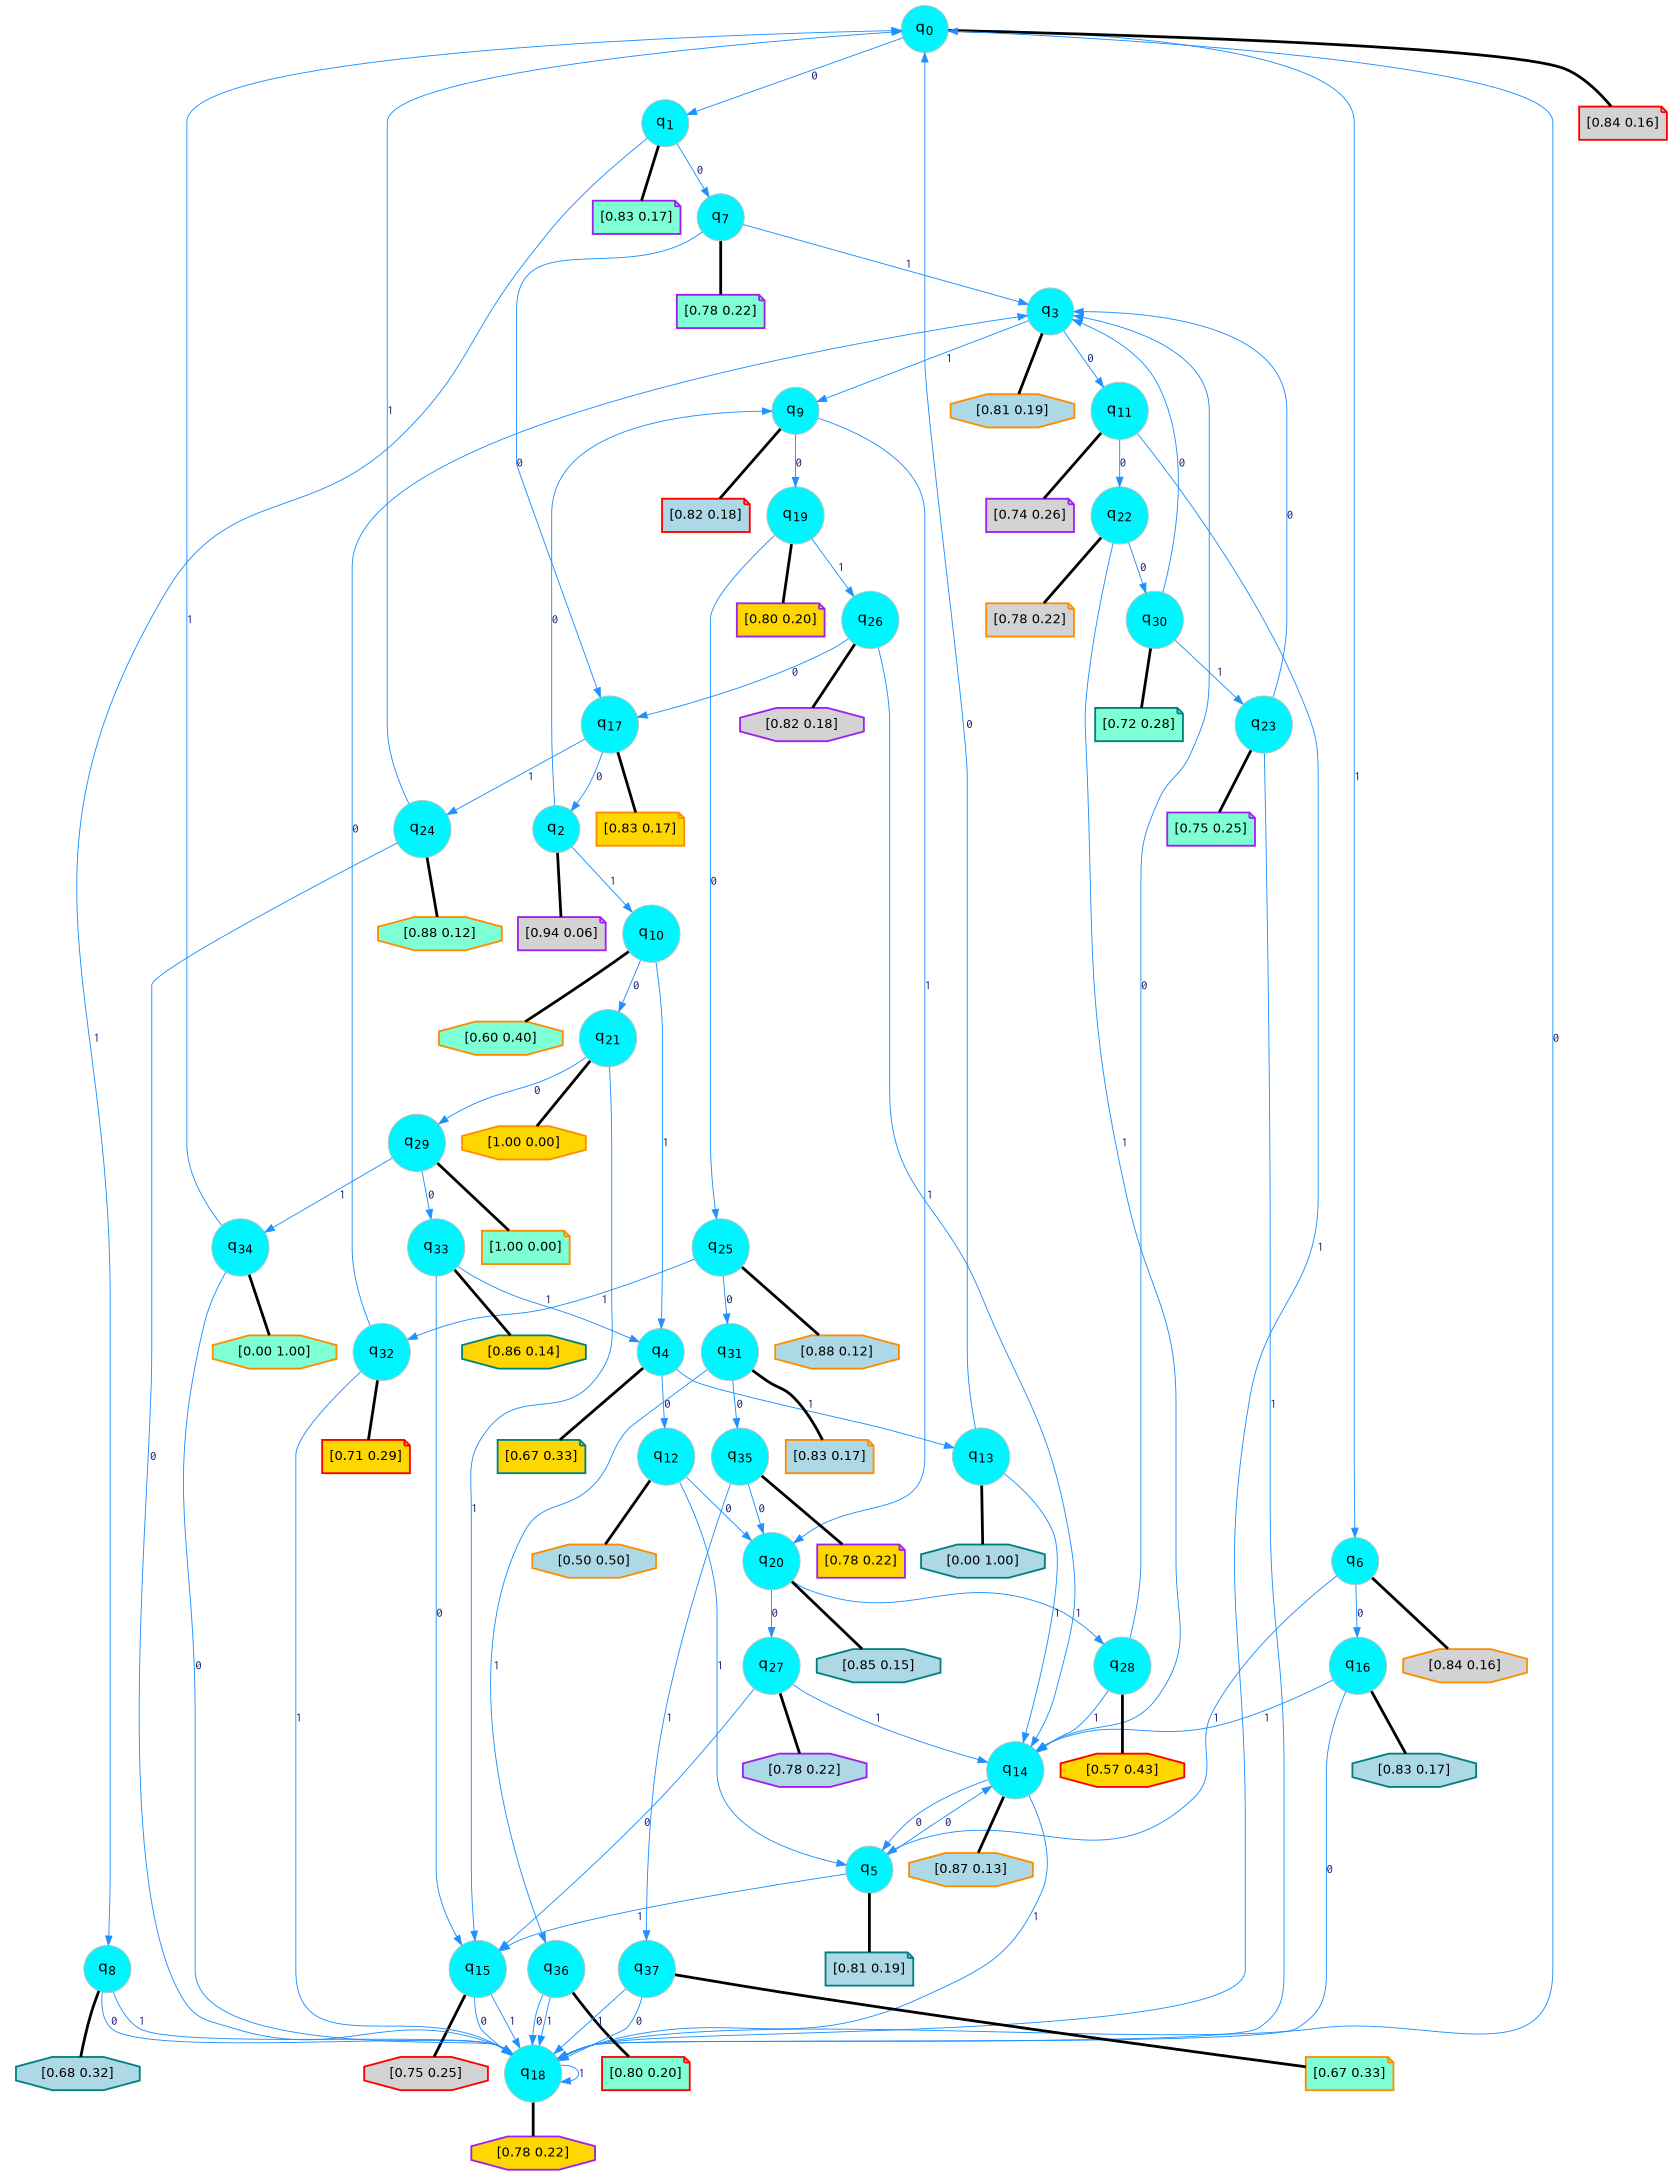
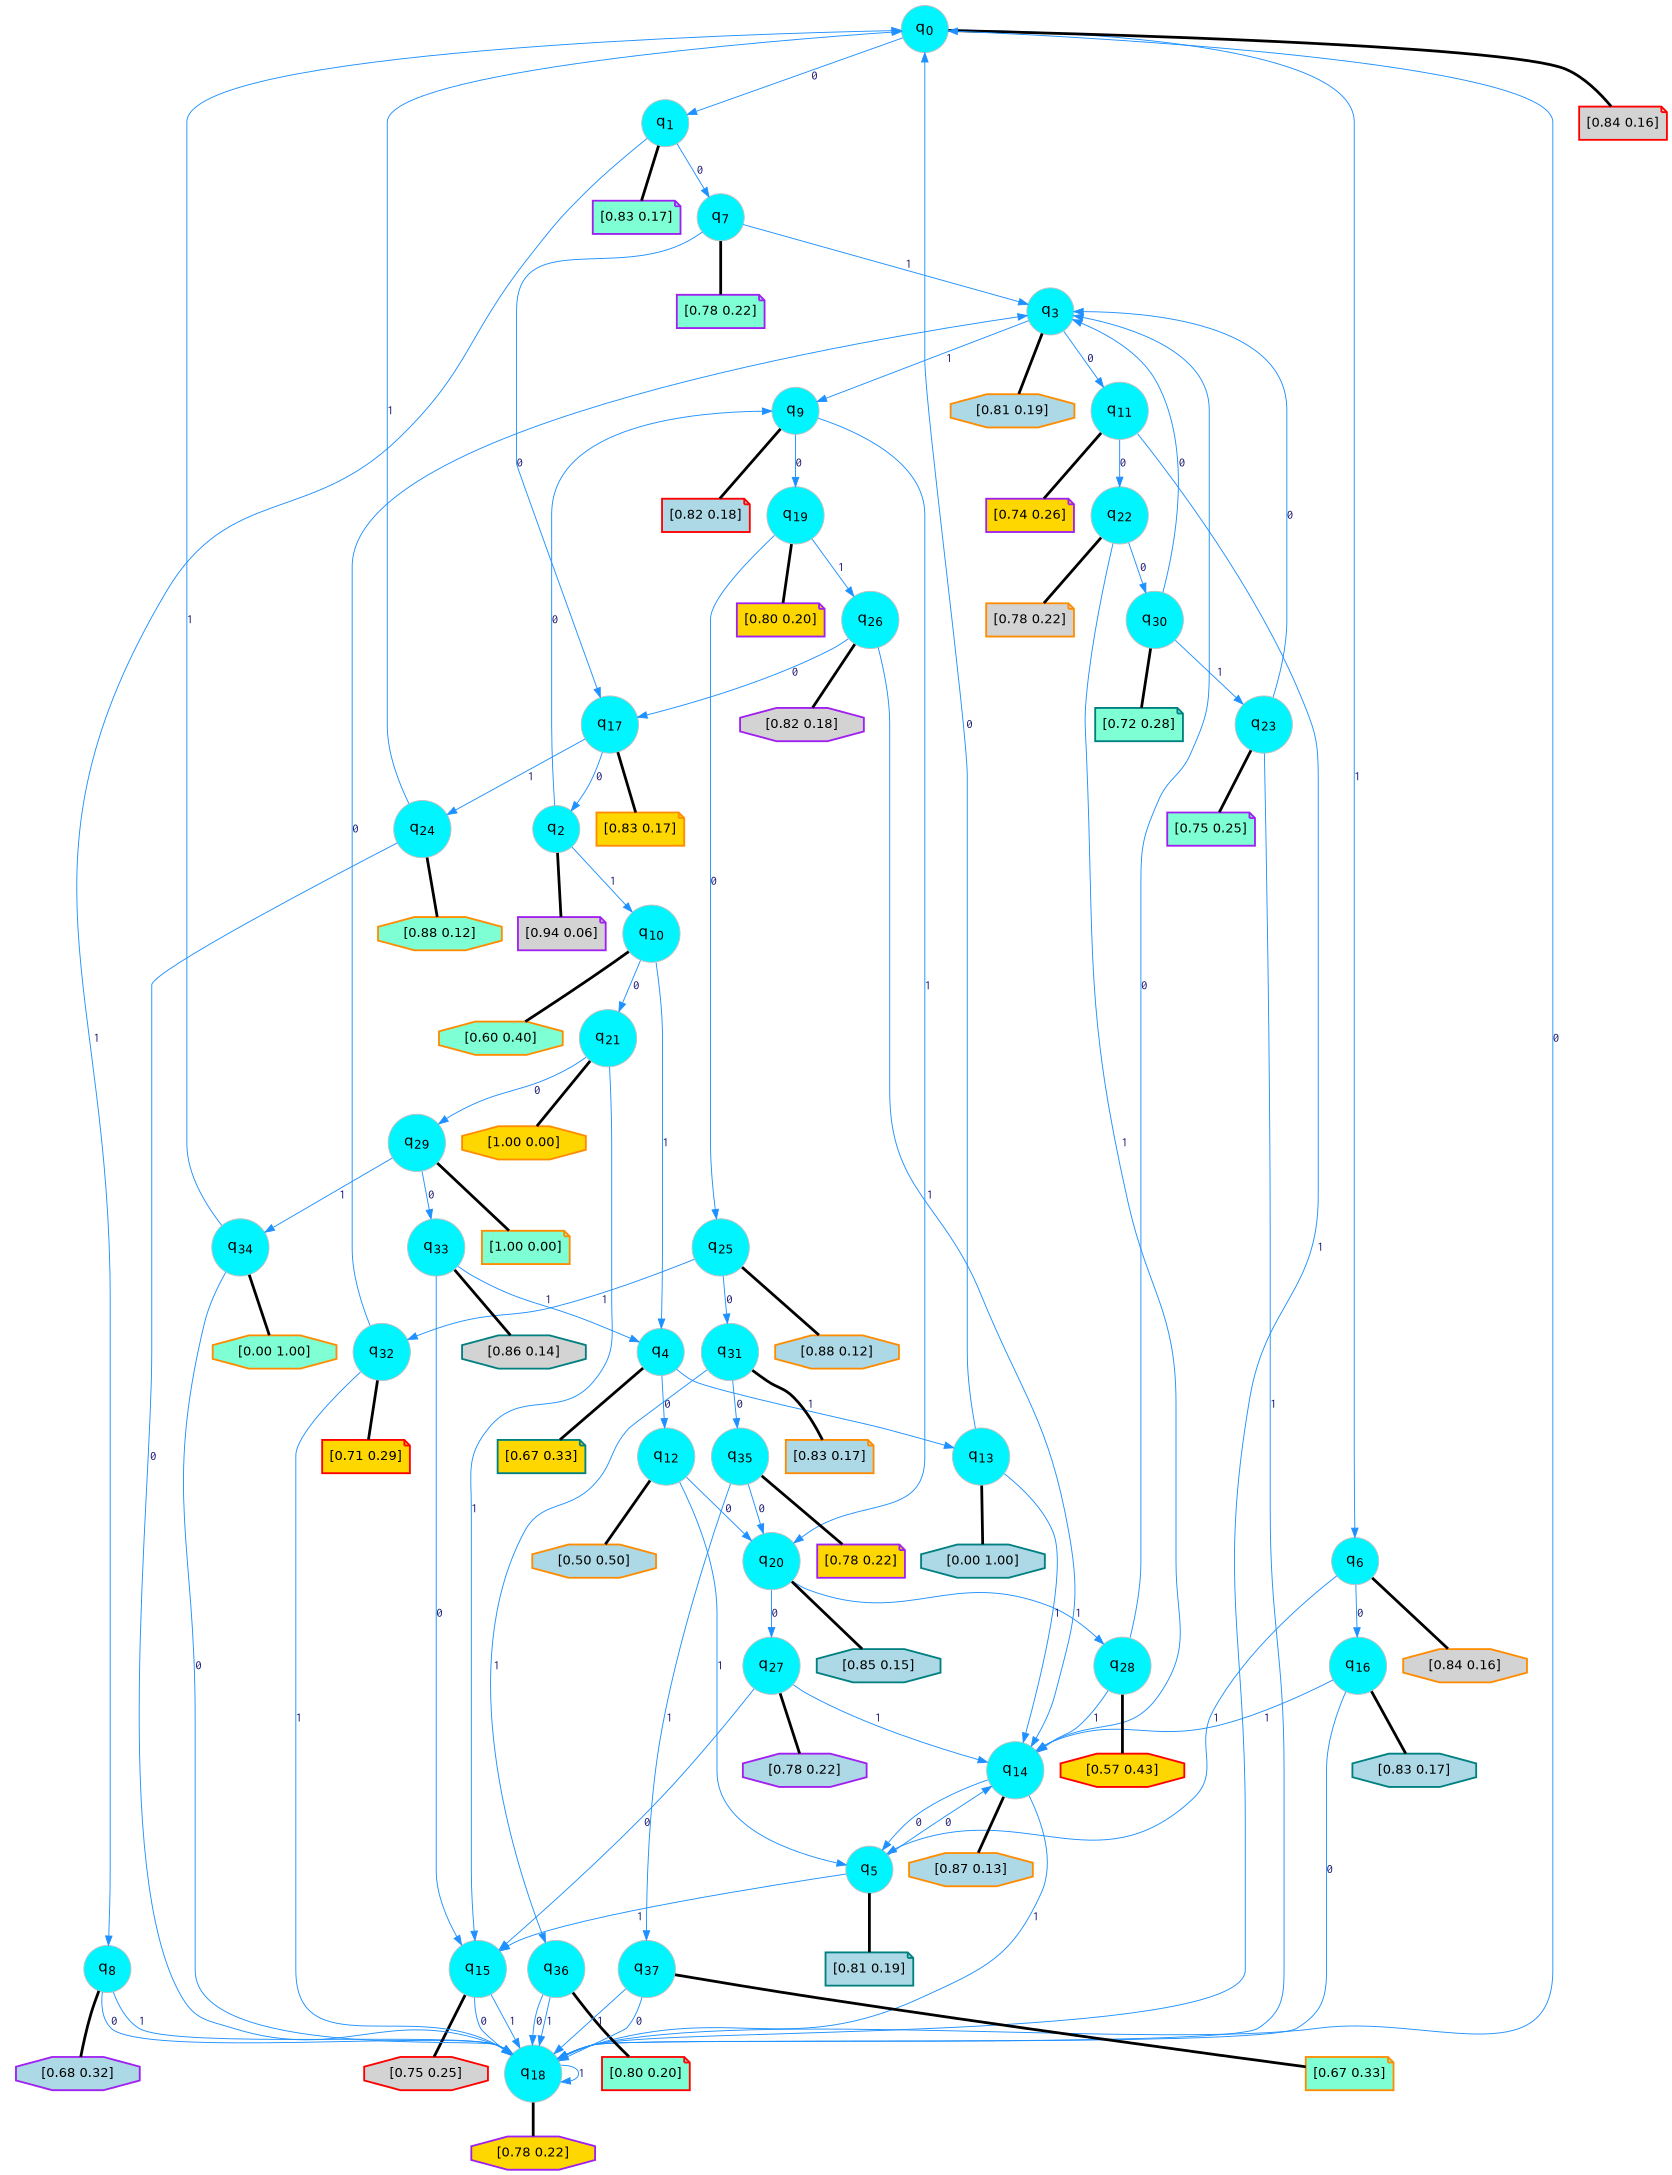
  digraph {
    rankdir=TD
    node [color=gray fillcolor=turquoise1 fontcolor=black fontname=Helvetica fontsize=16 fontweight=bold shape=circle style=filled]
    edge [arrowsize=1 color=dodgerblue1 fontcolor=midnightblue fontname=courier fontweight=bold penwidth=1 style=bold weight=20]
    n1 [label=<q<SUB>0</SUB>>]
    n2 [label=<q<SUB>1</SUB>>]
    n3 [label=<q<SUB>6</SUB>>]
    n4 [color=red fillcolor=lightgrey fontsize=14 label="[0.84 0.16]" penwidth=2 shape=note]
    n5 [label=<q<SUB>7</SUB>>]
    n6 [label=<q<SUB>8</SUB>>]
    n7 [color=purple fillcolor=aquamarine fontsize=14 label="[0.83 0.17]" penwidth=2 shape=note]
    n8 [label=<q<SUB>5</SUB>>]
    n9 [label=<q<SUB>16</SUB>>]
    n10 [color=darkorange fillcolor=lightgrey fontsize=14 label="[0.84 0.16]" penwidth=2 shape=octagon]
    n11 [label=<q<SUB>3</SUB>>]
    n12 [label=<q<SUB>17</SUB>>]
    n13 [color=purple fillcolor=aquamarine fontsize=14 label="[0.78 0.22]" penwidth=2 shape=note]
    n14 [label=<q<SUB>18</SUB>>]
-   n15 [color=teal fillcolor=lightblue fontsize=14 label="[0.68 0.32]" penwidth=2 shape=octagon]
+   n15 [color=purple fillcolor=lightblue fontsize=14 label="[0.68 0.32]" penwidth=2 shape=octagon]
    n16 [label=<q<SUB>2</SUB>>]
    n17 [label=<q<SUB>9</SUB>>]
    n18 [label=<q<SUB>10</SUB>>]
    n19 [color=purple fillcolor=lightgrey fontsize=14 label="[0.94 0.06]" penwidth=2 shape=note]
    n20 [label=<q<SUB>19</SUB>>]
    n21 [label=<q<SUB>20</SUB>>]
    n22 [color=red fillcolor=lightblue fontsize=14 label="[0.82 0.18]" penwidth=2 shape=note]
    n23 [label=<q<SUB>4</SUB>>]
    n24 [label=<q<SUB>21</SUB>>]
    n25 [color=darkorange fillcolor=aquamarine fontsize=14 label="[0.60 0.40]" penwidth=2 shape=octagon]
    n26 [label=<q<SUB>11</SUB>>]
    n27 [color=darkorange fillcolor=lightblue fontsize=14 label="[0.81 0.19]" penwidth=2 shape=octagon]
    n28 [label=<q<SUB>22</SUB>>]
-   n29 [color=purple fillcolor=lightgrey fontsize=14 label="[0.74 0.26]" penwidth=2 shape=note]
+   n29 [color=purple fillcolor=gold fontsize=14 label="[0.74 0.26]" penwidth=2 shape=note]
    n30 [label=<q<SUB>12</SUB>>]
    n31 [label=<q<SUB>13</SUB>>]
    n32 [color=teal fillcolor=gold fontsize=14 label="[0.67 0.33]" penwidth=2 shape=note]
    n33 [color=darkorange fillcolor=lightblue fontsize=14 label="[0.50 0.50]" penwidth=2 shape=octagon]
    n34 [label=<q<SUB>14</SUB>>]
    n35 [color=teal fillcolor=lightblue fontsize=14 label="[0.00 1.00]" penwidth=2 shape=octagon]
    n36 [label=<q<SUB>15</SUB>>]
    n37 [color=teal fillcolor=lightblue fontsize=14 label="[0.81 0.19]" penwidth=2 shape=note]
    n38 [color=darkorange fillcolor=lightblue fontsize=14 label="[0.87 0.13]" penwidth=2 shape=octagon]
    n39 [color=red fillcolor=lightgrey fontsize=14 label="[0.75 0.25]" penwidth=2 shape=octagon]
    n40 [color=teal fillcolor=lightblue fontsize=14 label="[0.83 0.17]" penwidth=2 shape=octagon]
    n41 [label=<q<SUB>24</SUB>>]
    n42 [color=darkorange fillcolor=gold fontsize=14 label="[0.83 0.17]" penwidth=2 shape=note]
    n43 [color=purple fillcolor=gold fontsize=14 label="[0.78 0.22]" penwidth=2 shape=octagon]
    n44 [label=<q<SUB>25</SUB>>]
    n45 [label=<q<SUB>26</SUB>>]
    n46 [color=purple fillcolor=gold fontsize=14 label="[0.80 0.20]" penwidth=2 shape=note]
    n47 [label=<q<SUB>27</SUB>>]
    n48 [label=<q<SUB>28</SUB>>]
    n49 [color=teal fillcolor=lightblue fontsize=14 label="[0.85 0.15]" penwidth=2 shape=octagon]
    n50 [label=<q<SUB>29</SUB>>]
    n51 [color=darkorange fillcolor=gold fontsize=14 label="[1.00 0.00]" penwidth=2 shape=octagon]
    n52 [label=<q<SUB>30</SUB>>]
    n53 [color=darkorange fillcolor=lightgrey fontsize=14 label="[0.78 0.22]" penwidth=2 shape=note]
    n54 [color=darkorange fillcolor=aquamarine fontsize=14 label="[0.88 0.12]" penwidth=2 shape=octagon]
    n55 [label=<q<SUB>31</SUB>>]
    n56 [label=<q<SUB>32</SUB>>]
    n57 [color=darkorange fillcolor=lightblue fontsize=14 label="[0.88 0.12]" penwidth=2 shape=octagon]
    n58 [color=purple fillcolor=lightgrey fontsize=14 label="[0.82 0.18]" penwidth=2 shape=octagon]
    n59 [color=purple fillcolor=lightblue fontsize=14 label="[0.78 0.22]" penwidth=2 shape=octagon]
    n60 [color=red fillcolor=gold fontsize=14 label="[0.57 0.43]" penwidth=2 shape=octagon]
    n61 [label=<q<SUB>33</SUB>>]
    n62 [label=<q<SUB>34</SUB>>]
    n63 [color=darkorange fillcolor=aquamarine fontsize=14 label="[1.00 0.00]" penwidth=2 shape=note]
    n64 [label=<q<SUB>23</SUB>>]
    n65 [color=teal fillcolor=aquamarine fontsize=14 label="[0.72 0.28]" penwidth=2 shape=note]
    n66 [color=purple fillcolor=aquamarine fontsize=14 label="[0.75 0.25]" penwidth=2 shape=note]
    n67 [label=<q<SUB>35</SUB>>]
    n68 [label=<q<SUB>36</SUB>>]
    n69 [color=darkorange fillcolor=lightblue fontsize=14 label="[0.83 0.17]" penwidth=2 shape=note]
    n70 [color=red fillcolor=gold fontsize=14 label="[0.71 0.29]" penwidth=2 shape=note]
-   n71 [color=teal fillcolor=gold fontsize=14 label="[0.86 0.14]" penwidth=2 shape=octagon]
+   n71 [color=teal fillcolor=lightgrey fontsize=14 label="[0.86 0.14]" penwidth=2 shape=octagon]
    n72 [color=darkorange fillcolor=aquamarine fontsize=14 label="[0.00 1.00]" penwidth=2 shape=octagon]
    n73 [label=<q<SUB>37</SUB>>]
    n74 [color=purple fillcolor=gold fontsize=14 label="[0.78 0.22]" penwidth=2 shape=note]
    n75 [color=red fillcolor=aquamarine fontsize=14 label="[0.80 0.20]" penwidth=2 shape=note]
    n76 [color=darkorange fillcolor=aquamarine fontsize=14 label="[0.67 0.33]" penwidth=2 shape=note]
    n1 -> n2 [label=0]
    n1 -> n3 [label=1]
    n1 -> n4 [arrowhead=none color=black penwidth=3 style=solid]
    n2 -> n5 [label=0]
    n2 -> n6 [label=1 style=solid]
    n2 -> n7 [arrowhead=none color=black penwidth=3]
    n3 -> n8 [label=1 style=solid]
    n3 -> n9 [label=0]
    n3 -> n10 [arrowhead=none color=black penwidth=3]
    n5 -> n11 [label=1 style=solid]
    n5 -> n12 [label=0]
    n5 -> n13 [arrowhead=none color=black penwidth=3 style=solid]
    n6 -> n14 [label=0 style=solid]
    n6 -> n14 [label=1]
    n6 -> n15 [arrowhead=none color=black penwidth=3]
    n8 -> n34 [label=0]
    n8 -> n36 [label=1 style=solid]
    n8 -> n37 [arrowhead=none color=black penwidth=3]
    n9 -> n14 [label=0 style=solid]
    n9 -> n34 [label=1]
    n9 -> n40 [arrowhead=none color=black penwidth=3 style=solid]
    n11 -> n17 [label=1 style=solid]
    n11 -> n26 [label=0]
    n11 -> n27 [arrowhead=none color=black penwidth=3 style=solid]
    n12 -> n16 [label=0]
    n12 -> n41 [label=1]
    n12 -> n42 [arrowhead=none color=black penwidth=3 style=solid]
    n14 -> n1 [label=0]
    n14 -> n14 [label=1]
    n14 -> n43 [arrowhead=none color=black penwidth=3 style=solid]
    n16 -> n17 [label=0]
    n16 -> n18 [label=1 style=solid]
    n16 -> n19 [arrowhead=none color=black penwidth=3]
    n17 -> n20 [label=0 style=solid]
    n17 -> n21 [label=1]
    n17 -> n22 [arrowhead=none color=black penwidth=3 style=solid]
    n18 -> n23 [label=1 style=solid]
    n18 -> n24 [label=0]
    n18 -> n25 [arrowhead=none color=black penwidth=3]
    n20 -> n44 [label=0 style=solid]
    n20 -> n45 [label=1]
    n20 -> n46 [arrowhead=none color=black penwidth=3 style=solid]
    n21 -> n47 [label=0]
    n21 -> n48 [label=1 style=solid]
    n21 -> n49 [arrowhead=none color=black penwidth=3 style=solid]
    n23 -> n30 [label=0 style=solid]
    n23 -> n31 [label=1]
    n23 -> n32 [arrowhead=none color=black penwidth=3 style=solid]
    n24 -> n36 [label=1]
    n24 -> n50 [label=0]
    n24 -> n51 [arrowhead=none color=black penwidth=3]
    n26 -> n14 [label=1]
    n26 -> n28 [label=0]
    n26 -> n29 [arrowhead=none color=black penwidth=3]
    n28 -> n34 [label=1]
    n28 -> n52 [label=0 style=solid]
    n28 -> n53 [arrowhead=none color=black penwidth=3]
    n30 -> n8 [label=1]
    n30 -> n21 [label=0 style=solid]
    n30 -> n33 [arrowhead=none color=black penwidth=3]
    n31 -> n1 [label=0 style=solid]
    n31 -> n34 [label=1]
    n31 -> n35 [arrowhead=none color=black penwidth=3 style=solid]
    n34 -> n8 [label=0]
    n34 -> n14 [label=1 style=solid]
    n34 -> n38 [arrowhead=none color=black penwidth=3]
    n36 -> n14 [label=0]
    n36 -> n14 [label=1 style=solid]
    n36 -> n39 [arrowhead=none color=black penwidth=3]
    n41 -> n1 [label=1]
    n41 -> n14 [label=0 style=solid]
    n41 -> n54 [arrowhead=none color=black penwidth=3 style=solid]
    n44 -> n55 [label=0]
    n44 -> n56 [label=1]
    n44 -> n57 [arrowhead=none color=black penwidth=3 style=solid]
    n45 -> n12 [label=0 style=solid]
    n45 -> n34 [label=1 style=solid]
    n45 -> n58 [arrowhead=none color=black penwidth=3]
    n47 -> n34 [label=1 style=solid]
    n47 -> n36 [label=0]
    n47 -> n59 [arrowhead=none color=black penwidth=3 style=solid]
    n48 -> n11 [label=0]
    n48 -> n34 [label=1 style=solid]
    n48 -> n60 [arrowhead=none color=black penwidth=3 style=solid]
    n50 -> n61 [label=0 style=solid]
    n50 -> n62 [label=1]
    n50 -> n63 [arrowhead=none color=black penwidth=3 style=solid]
    n52 -> n11 [label=0]
    n52 -> n64 [label=1]
    n52 -> n65 [arrowhead=none color=black penwidth=3 style=solid]
    n55 -> n67 [label=0 style=solid]
    n55 -> n68 [label=1 style=solid]
    n55 -> n69 [arrowhead=none color=black penwidth=3]
    n56 -> n11 [label=0 style=solid]
    n56 -> n14 [label=1 style=solid]
    n56 -> n70 [arrowhead=none color=black penwidth=3]
    n61 -> n23 [label=1 style=solid]
    n61 -> n36 [label=0 style=solid]
    n61 -> n71 [arrowhead=none color=black penwidth=3]
    n62 -> n1 [label=1]
    n62 -> n14 [label=0 style=solid]
    n62 -> n72 [arrowhead=none color=black penwidth=3 style=solid]
    n64 -> n11 [label=0]
    n64 -> n14 [label=1 style=solid]
    n64 -> n66 [arrowhead=none color=black penwidth=3]
    n67 -> n21 [label=0 style=solid]
    n67 -> n73 [label=1 style=solid]
    n67 -> n74 [arrowhead=none color=black penwidth=3]
    n68 -> n14 [label=0 style=solid]
    n68 -> n14 [label=1]
    n68 -> n75 [arrowhead=none color=black penwidth=3]
    n73 -> n14 [label=0]
    n73 -> n14 [label=1]
    n73 -> n76 [arrowhead=none color=black penwidth=3]
  }
